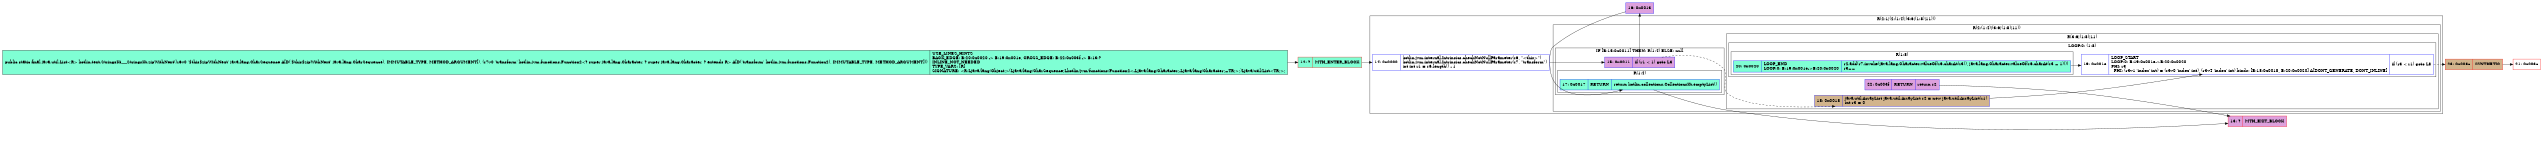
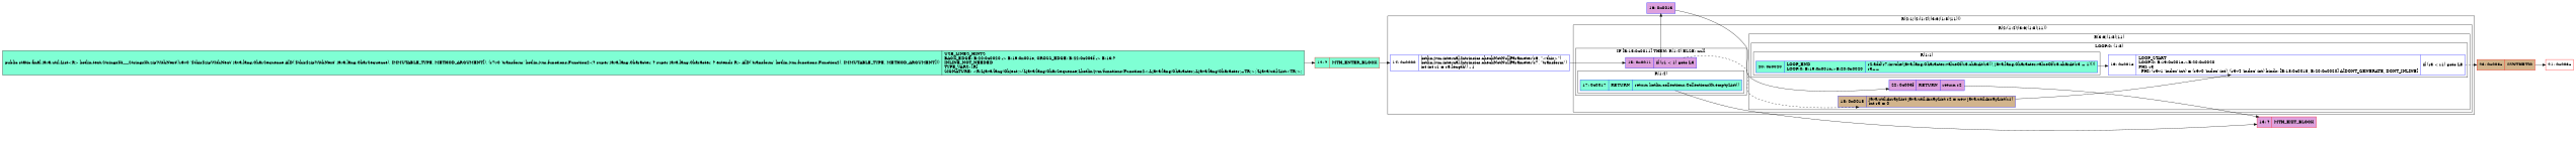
  digraph {
    rankdir=LR
    node [color=blue fillcolor=aquamarine shape=record style=filled]
    n1 [label="{17\:\ 0x0017|RETURN\l|return kotlin.collections.CollectionsKt.emptyList()\l}"]
    n2 [fillcolor=plum label="{15\:\ 0x0011|if (r1 \< 1) goto L3\l}"]
    n3 [label="{20\:\ 0x0020|LOOP_END\lLOOP:0: B:19:0x001e\-\>B:20:0x0020\l|r2.add(r7.invoke(java.lang.Character.valueOf(r6.charAt(r3)), java.lang.Character.valueOf(r6.charAt(r3 + 1))))\lr3++\l}"]
    n4 [fillcolor=white label="{19\:\ 0x001e|LOOP_START\lLOOP:0: B:19:0x001e\-\>B:20:0x0020\lPHI: r3 \l  PHI: (r3v1 'index' int) = (r3v0 'index' int), (r3v4 'index' int) binds: [B:18:0x0018, B:20:0x0020] A[DONT_GENERATE, DONT_INLINE]\l|if (r3 \< r1) goto L8\l}"]
    n5 [fillcolor=tan label="{18\:\ 0x0018|java.util.ArrayList java.util.ArrayList r2 = new java.util.ArrayList(r1)\lint r3 = 0\l}"]
    n6 [fillcolor=plum label="{22\:\ 0x003f|RETURN\l|return r2\l}"]
    n7 [fillcolor=white label="{14\:\ 0x0000|kotlin.jvm.internal.Intrinsics.checkNotNullParameter(r6, \"\<this\>\")\lkotlin.jvm.internal.Intrinsics.checkNotNullParameter(r7, \"transform\")\lint int r1 = r6.length() \- 1\l}"]
    n8 [color=red fillcolor=plum label="{13\:\ ?|MTH_EXIT_BLOCK\l}"]
    n9 [fillcolor=plum label="{16\:\ 0x0013}"]
    n10 [color=red fillcolor=tan label="{23\:\ 0x003c|SYNTHETIC\l}"]
    n11 [color=red fillcolor=white label="{21\:\ 0x003c}"]
    n12 [color=red label="{12\:\ ?|MTH_ENTER_BLOCK\l}"]
    n13 [label="{public static final java.util.List\<R\> kotlin.text.StringsKt___StringsKt.zipWithNext((r6v0 '$this$zipWithNext' java.lang.CharSequence A[D('$this$zipWithNext' java.lang.CharSequence), IMMUTABLE_TYPE, METHOD_ARGUMENT]), (r7v0 'transform' kotlin.jvm.functions.Function2\<? super java.lang.Character, ? super java.lang.Character, ? extends R\> A[D('transform' kotlin.jvm.functions.Function2), IMMUTABLE_TYPE, METHOD_ARGUMENT]))  | USE_LINES_HINTS\lBACK_EDGE: B:20:0x0020 \-\> B:19:0x001e, CROSS_EDGE: B:22:0x003f \-\> B:13:?\lINLINE_NOT_NEEDED\lTYPE_VARS: [R]\lSIGNATURE: \<R:Ljava\/lang\/Object;\>(Ljava\/lang\/CharSequence;Lkotlin\/jvm\/functions\/Function2\<\-Ljava\/lang\/Character;\-Ljava\/lang\/Character;+TR;\>;)Ljava\/util\/List\<TR;\>;\l}" color=""]
    subgraph cluster_1 {
      label="R(2:1|(2:(1:4)|(3:6|(1:8)|11)))"
      n7
      subgraph cluster_2 {
        label="R(2:(1:4)|(3:6|(1:8)|11))"
        subgraph cluster_3 {
          label="IF [B:15:0x0011] THEN: R(1:4) ELSE: null"
          n2
          subgraph cluster_4 {
            label="R(1:4)"
            n1
          }
        }
        subgraph cluster_5 {
          label="R(3:6|(1:8)|11)"
          n5
          n6
          subgraph cluster_6 {
            label="LOOP:0: (1:8)"
            n4
            subgraph cluster_7 {
-             label="R(1:8)"
+             label="R(1:1)"
              n3
            }
          }
        }
      }
    }
    n1 -> n8
    n2 -> n5 [style=dashed]
    n2 -> n9
    n3 -> n4
    n4 -> n10 [style=dashed]
    n5 -> n4
    n6 -> n8
    n7 -> n2
-   n9 -> n1
+   n9 -> n6
    n10 -> n11
    n12 -> n7
    n13 -> n12
  }
